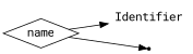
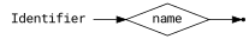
  digraph {
    rankdir=LR
    fontname="Roboto Mono"
    node [fontname="Roboto Mono"]
    edge [fontname="Roboto Mono"]
    n1 [label=Identifier shape=plaintext]
    n2 [label=name shape=diamond]
    end [shape=point]
-   n2 -> n1
+   n1 -> n2
    n2 -> end
  }
